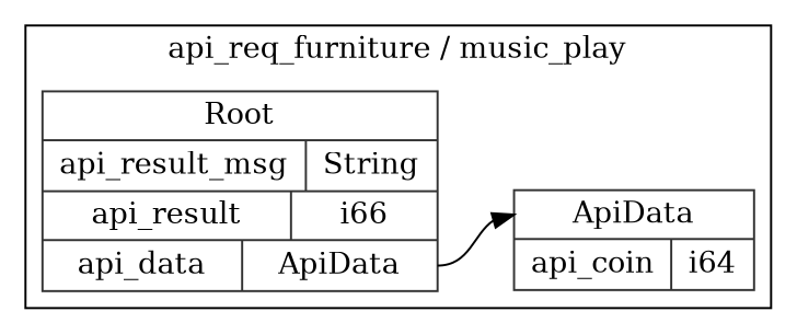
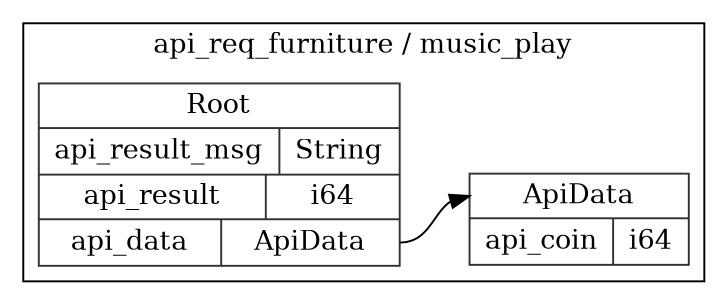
  digraph {
    rankdir=LR
    node [color=gray20 shape=record style=solid]
    n1 [label="<ApiData> ApiData  | { api_coin | <api_coin> i64 }"]
-   n2 [label="<Root> Root  | { api_result_msg | <api_result_msg> String } | { api_result | <api_result> i66 } | { api_data | <api_data> ApiData }"]
+   n2 [label="<Root> Root  | { api_result_msg | <api_result_msg> String } | { api_result | <api_result> i64 } | { api_data | <api_data> ApiData }"]
    subgraph cluster_1 {
      label="api_req_furniture / music_play"
      n1
      n2
    }
    n2 -> n1 [headport="ApiData:w" tailport="api_data:e"]
  }
